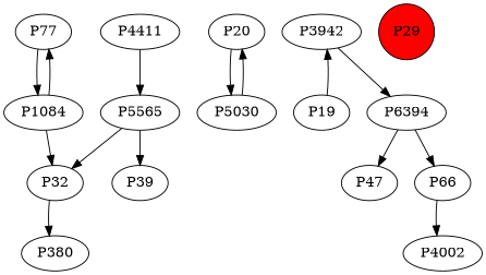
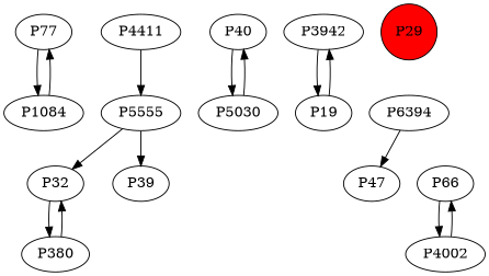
  digraph {
    n1 [label=P77]
    P1084
    P4411
-   P5565
+   P5565 [label=P5555]
    n5 [label=P39]
    P32
    n7 [label=P380]
-   P40 [label=P20]
+   P40
    P5030
    P6394
    P47
    n12 [label=P66]
    P4002
    n14 [label=P19]
    P3942
    P29 [fillcolor=red shape=circle style=filled]
    n1 -> P1084
    P1084 -> n1
    P4411 -> P5565
    P5565 -> n5
    P5565 -> P32
    P32 -> n7
-   P1084 -> P32
+   n7 -> P32
    P40 -> P5030
    P5030 -> P40
    P6394 -> P47
    n12 -> P4002
-   P6394 -> n12
+   P4002 -> n12
    n14 -> P3942
-   P3942 -> P6394
+   P3942 -> n14
  }
